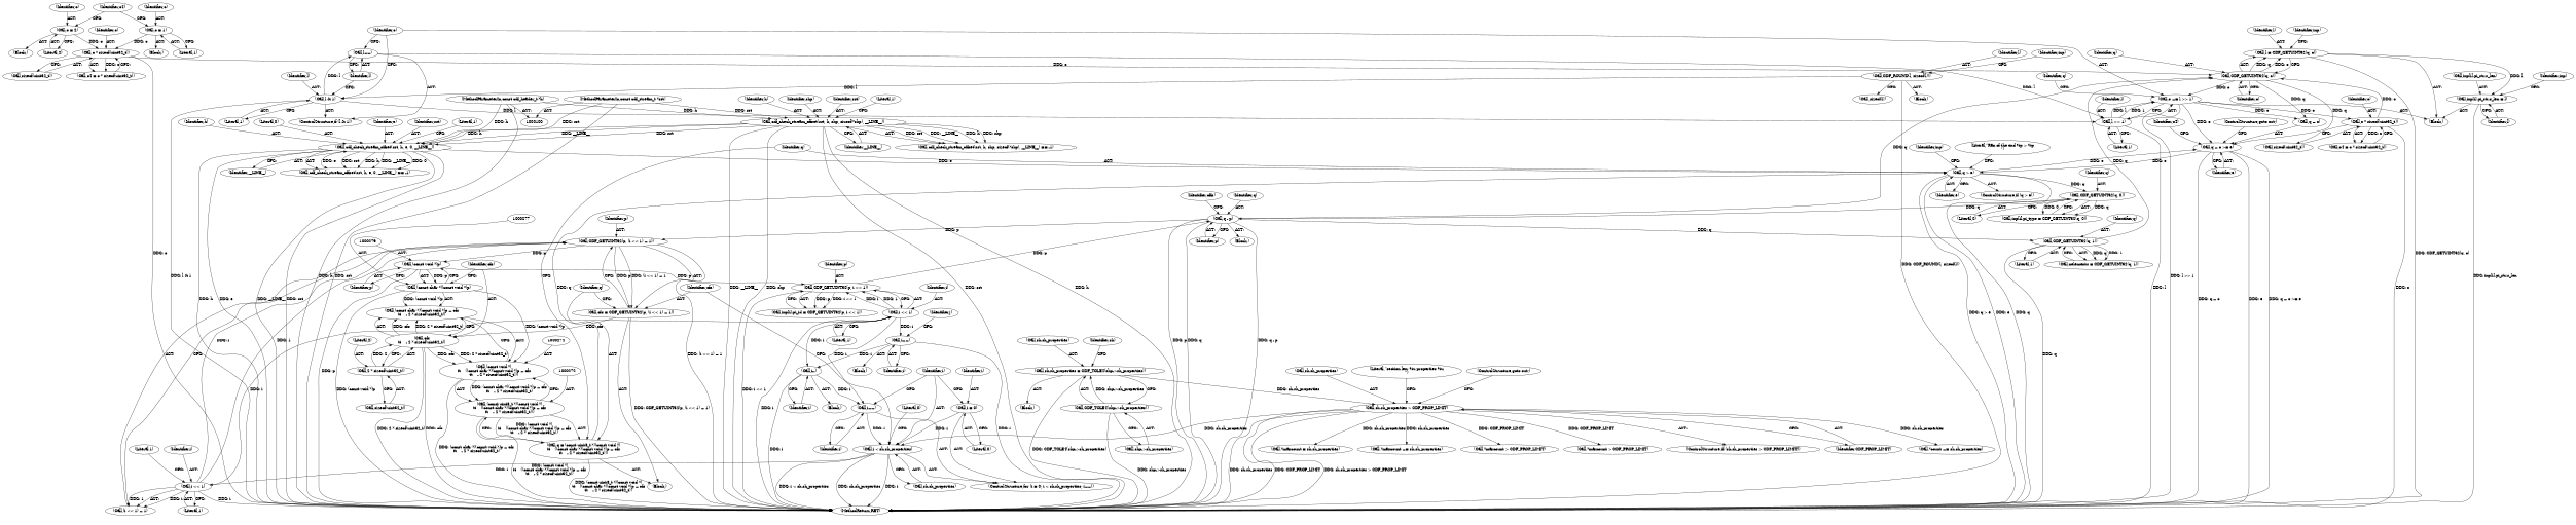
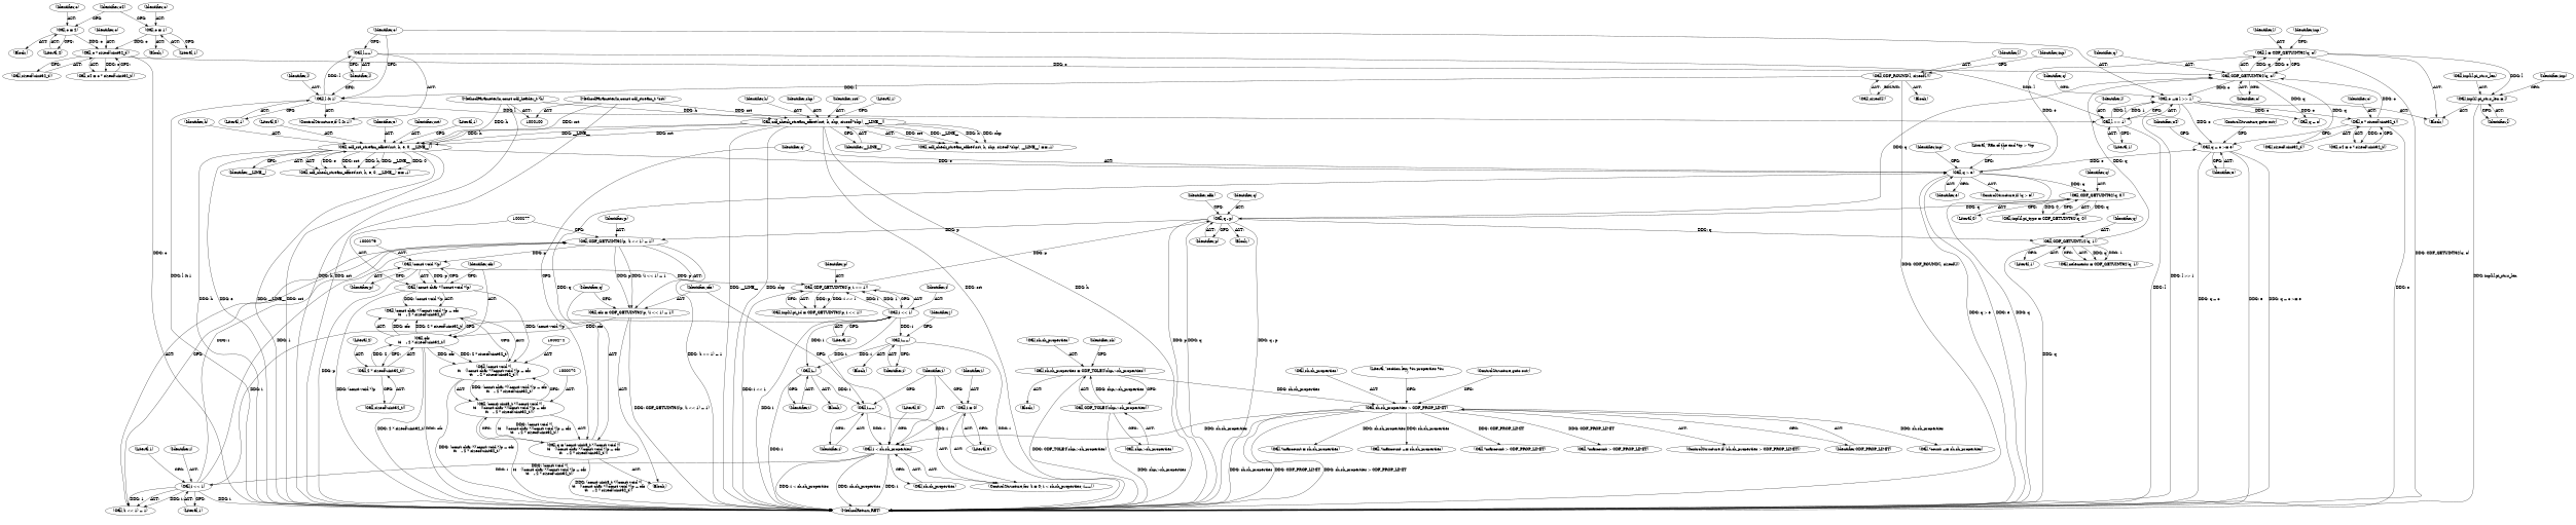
  digraph {
    n1 [label="(Call,inp[i].pi_str.s_len = l)"]
    n2 [label="(MethodReturn,RET)"]
    n3 [label="(Block,)"]
    n4 [label="(Identifier,l)"]
    n5 [label="(Call,l = CDF_GETUINT32(q, o))"]
    n6 [label="(Call,CDF_GETUINT32(q, o))"]
    n7 [label="(Call,q + o >= e)"]
    n8 [label="(Call,o += l >> 1)"]
    n9 [label="(Identifier,o)"]
    n10 [label="(Call,q + o)"]
    n11 [label="(Call,q > e)"]
    n12 [label="(Identifier,e)"]
    n13 [label="(Call,l >> 1)"]
    n14 [label="(Call,o * sizeof(uint32_t))"]
-   n15 [label="(Call,CDF_GETUINT32(q, 1))"]
+   n15 [label="(Call,CDF_GETUINT12(q, 1))"]
    n16 [label="(Literal,1)"]
    n17 [label="(Call,nelements = CDF_GETUINT32(q, 1))"]
    n18 [label="(Call,q - p)"]
    n19 [label="(Call,CDF_GETUINT32(p, (i << 1) + 1))"]
    n20 [label="(Identifier,p)"]
    n21 [label="(Block,)"]
    n22 [label="(Call,(const void *)p)"]
    n23 [label="(Call,ofs = CDF_GETUINT32(p, (i << 1) + 1))"]
    n24 [label="(Call,(i << 1) + 1)"]
    n25 [label="(Call,CDF_GETUINT32(q, 0))"]
    n26 [label="(Call,inp[i].pi_type = CDF_GETUINT32(q, 0))"]
    n27 [label="(Literal,0)"]
    n28 [label="(ControlStructure,if (q > e))"]
    n29 [label="(Identifier,e)"]
    n30 [label="(Call,q = (const uint8_t *)(const void *)\n\t\t    ((const char *)(const void *)p + ofs\n\t\t    - 2 * sizeof(uint32_t)))"]
    n31 [label="(Call,(const uint8_t *)(const void *)\n\t\t    ((const char *)(const void *)p + ofs\n\t\t    - 2 * sizeof(uint32_t)))"]
    n32 [label="(Block,)"]
    n33 [label="(Call,(const void *)\n\t\t    ((const char *)(const void *)p + ofs\n\t\t    - 2 * sizeof(uint32_t)))"]
    n34 [label="(Call,(const char *)(const void *)p + ofs\n\t\t    - 2 * sizeof(uint32_t))"]
    n35 [label="(Call,ofs\n\t\t    - 2 * sizeof(uint32_t))"]
    n36 [label="(Call,(const char *)(const void *)p)"]
    n37 [label="(Call,CDF_GETUINT32(p, i << 1))"]
    n38 [label="(Identifier,p)"]
    n39 [label="(Call,i << 1)"]
    n40 [label="(Call,inp[i].pi_id = CDF_GETUINT32(p, i << 1))"]
    n41 [label="(Call,i << 1)"]
    n42 [label="(Literal,1)"]
    n43 [label="(Call,i++)"]
    n44 [label="(Call,i--)"]
    n45 [label="(Call,i++)"]
    n46 [label="(Literal,1)"]
    n47 [label="(Call,i < sh.sh_properties)"]
    n48 [label="(Call,sh.sh_properties)"]
    n49 [label="(ControlStructure,for (i = 0; i < sh.sh_properties; i++))"]
    n50 [label="(Identifier,i)"]
    n51 [label="(Identifier,i)"]
    n52 [label="(Block,)"]
    n53 [label="(Block,)"]
    n54 [label="(Identifier,i)"]
    n55 [label="(Call,i = 0)"]
    n56 [label="(Literal,0)"]
    n57 [label="(Call,sh.sh_properties > CDF_PROP_LIMIT)"]
    n58 [label="(Call,*count += sh.sh_properties)"]
    n59 [label="(Identifier,CDF_PROP_LIMIT)"]
    n60 [label="(Call,*maxcount = sh.sh_properties)"]
    n61 [label="(Call,*maxcount += sh.sh_properties)"]
    n62 [label="(Call,*maxcount > CDF_PROP_LIMIT)"]
    n63 [label="(Call,*maxcount > CDF_PROP_LIMIT)"]
    n64 [label="(ControlStructure,if (sh.sh_properties > CDF_PROP_LIMIT))"]
    n65 [label="(Call,sh.sh_properties = CDF_TOLE4(shp->sh_properties))"]
    n66 [label="(Call,CDF_TOLE4(shp->sh_properties))"]
    n67 [label="(Block,)"]
    n68 [label="(Call,shp->sh_properties)"]
    n69 [label="(Call,2 * sizeof(uint32_t))"]
    n70 [label="(Call,sizeof(uint32_t))"]
    n71 [label="(Literal,1)"]
    n72 [label="(Call,sizeof(uint32_t))"]
    n73 [label="(Call,o4 = o * sizeof(uint32_t))"]
    n74 [label="(Call,l++)"]
    n75 [label="(ControlStructure,if (l & 1))"]
    n76 [label="(Identifier,l)"]
    n77 [label="(Call,l & 1)"]
    n78 [label="(Literal,1)"]
    n79 [label="(Call,CDF_ROUND(l, sizeof(l)))"]
    n80 [label="(Block,)"]
    n81 [label="(Call,sizeof(l))"]
-   n82 [label="(Call,cdf_check_stream_offset(sst, h, e, 0, __LINE__))"]
+   n82 [label="(Call,cdf_sst_stream_offset(sst, h, e, 0, __LINE__))"]
    n83 [label="(Identifier,__LINE__)"]
    n84 [label="(Call,cdf_check_stream_offset(sst, h, e, 0, __LINE__) == -1)"]
    n85 [label="(Call,cdf_check_stream_offset(sst, h, shp, sizeof(*shp), __LINE__))"]
    n86 [label="(Identifier,__LINE__)"]
    n87 [label="(Call,cdf_check_stream_offset(sst, h, shp, sizeof(*shp), __LINE__) == -1)"]
    n88 [label="(MethodParameterIn,const cdf_stream_t *sst)"]
    1000100
    n90 [label="(MethodParameterIn,const cdf_header_t *h)"]
    n91 [label="(Call,o * sizeof(uint32_t))"]
    n92 [label="(Call,sizeof(uint32_t))"]
    n93 [label="(Call,o4 = o * sizeof(uint32_t))"]
    n94 [label="(Call,o = 2)"]
    n95 [label="(Block,)"]
    n96 [label="(Literal,2)"]
    n97 [label="(Call,o = 1)"]
    n98 [label="(Block,)"]
    n99 [label="(Literal,1)"]
    n100 [label="(Identifier,sst)"]
    n101 [label="(Identifier,inp)"]
    n102 [label="(Literal,1)"]
    n103 [label="(ControlStructure,goto out;)"]
    n104 [label="(Identifier,l)"]
    n105 [label="(Identifier,q)"]
    n106 [label="(Identifier,e)"]
    n107 [label="(Identifier,p)"]
    n108 [label="(Identifier,sst)"]
    n109 [label="(Identifier,inp)"]
    n110 [label="(Identifier,q)"]
    n111 [label="(Literal,0)"]
    n112 [label="(Call,sh.sh_properties)"]
    n113 [label="(Identifier,l)"]
    n114 [label="(Identifier,o)"]
    n115 [label="(Identifier,q)"]
    n116 [label="(Identifier,o4)"]
    n117 [label="(Literal,1)"]
    n118 [label="(Literal,\"Ran of the end %p > %p\n\")"]
    n119 [label="(Identifier,inp)"]
    n120 [label="(Identifier,o)"]
    n121 [label="(Identifier,h)"]
    n122 [label="(Literal,0)"]
    n123 [label="(Identifier,q)"]
    n124 [label="(Literal,\"section len: %u properties %u\n\")"]
    n125 [label="(Identifier,i)"]
    n126 [label="(Identifier,o)"]
    n127 [label="(Identifier,p)"]
    n128 [label="(Identifier,o4)"]
    n129 [label="(Identifier,ofs)"]
    n130 [label="(Identifier,l)"]
    n131 [label="(Identifier,q)"]
    n132 [label="(Literal,1)"]
    n133 [label="(ControlStructure,goto out;)"]
    n134 [label="(Identifier,h)"]
    n135 [label="(Identifier,o)"]
    n136 [label="(Identifier,sh)"]
    n137 [label="(Call,sh.sh_properties)"]
    n138 [label="(Identifier,o)"]
    n139 [label="(Call,inp[i].pi_str.s_len)"]
    n140 [label="(Identifier,offs)"]
    n141 [label="(Identifier,q)"]
    n142 [label="(Identifier,inp)"]
    n143 [label="(Identifier,shp)"]
    n144 [label="(Literal,2)"]
    n145 [label="(Identifier,l)"]
    n146 [label="(Identifier,i)"]
    n147 [label="(Identifier,i)"]
    n148 [label="(Identifier,i)"]
    n149 [label="(Identifier,j)"]
    n150 [label="(Identifier,q)"]
    n151 [label="(Identifier,ofs)"]
    1000272
    1000274
    1000277
    1000279
    n1 -> n2 [label="DDG: inp[i].pi_str.s_len"]
    n1 -> n3 [label="AST: "]
    n1 -> n4 [label="CFG: "]
    n4 -> n1 [label="AST: "]
    n5 -> n1 [label="DDG: l"]
    n5 -> n2 [label="DDG: CDF_GETUINT32(q, o)"]
    n5 -> n3 [label="AST: "]
    n5 -> n6 [label="CFG: "]
    n6 -> n5 [label="AST: "]
    n6 -> n5 [label="DDG: q"]
    n6 -> n5 [label="DDG: o"]
    n6 -> n7 [label="DDG: q"]
    n6 -> n8 [label="DDG: o"]
    n6 -> n9 [label="CFG: "]
    n6 -> n10 [label="DDG: q"]
    n7 -> n2 [label="DDG: q + o"]
    n7 -> n2 [label="DDG: e"]
    n7 -> n2 [label="DDG: q + o >= e"]
-   n7 -> n11 [label="DDG: e"]
+   n5 -> n11 [label="DDG: e"]
    n7 -> n12 [label="CFG: "]
    n8 -> n2 [label="DDG: l >> 1"]
    n8 -> n3 [label="AST: "]
    n8 -> n7 [label="DDG: o"]
    n8 -> n10 [label="DDG: o"]
    n8 -> n13 [label="CFG: "]
    n8 -> n14 [label="DDG: o"]
    n9 -> n6 [label="AST: "]
-   n10 -> n7 [label="AST: "]
    n11 -> n2 [label="DDG: e"]
    n11 -> n2 [label="DDG: q"]
    n11 -> n2 [label="DDG: q > e"]
    n11 -> n7 [label="DDG: e"]
    n11 -> n25 [label="DDG: q"]
    n11 -> n28 [label="AST: "]
    n11 -> n29 [label="CFG: "]
    n12 -> n7 [label="AST: "]
    n13 -> n2 [label="DDG: l"]
    n13 -> n8 [label="AST: "]
    n13 -> n8 [label="DDG: l"]
    n13 -> n8 [label="DDG: 1"]
    n13 -> n71 [label="CFG: "]
    n14 -> n2 [label="DDG: o"]
    n14 -> n6 [label="DDG: o"]
    n14 -> n72 [label="CFG: "]
    n14 -> n73 [label="AST: "]
    n14 -> n73 [label="DDG: o"]
    n15 -> n2 [label="DDG: q"]
    n15 -> n6 [label="DDG: q"]
    n15 -> n16 [label="CFG: "]
    n15 -> n17 [label="AST: "]
    n15 -> n17 [label="DDG: q"]
    n15 -> n17 [label="DDG: 1"]
    n16 -> n15 [label="AST: "]
    n17 -> n15 [label="CFG: "]
    n18 -> n2 [label="DDG: p"]
    n18 -> n2 [label="DDG: q"]
    n18 -> n2 [label="DDG: q - p"]
    n18 -> n6 [label="DDG: q"]
    n18 -> n15 [label="DDG: q"]
    n18 -> n19 [label="DDG: p"]
    n18 -> n20 [label="CFG: "]
    n18 -> n21 [label="AST: "]
    n19 -> n2 [label="DDG: (i << 1) + 1"]
    n19 -> n22 [label="DDG: p"]
    n19 -> n23 [label="AST: "]
    n19 -> n23 [label="DDG: p"]
    n19 -> n23 [label="DDG: (i << 1) + 1"]
    n19 -> n24 [label="CFG: "]
    n20 -> n18 [label="AST: "]
    n22 -> n2 [label="DDG: p"]
    n22 -> n36 [label="AST: "]
    n22 -> n36 [label="DDG: p"]
    n22 -> n37 [label="DDG: p"]
    n22 -> n38 [label="CFG: "]
    n23 -> n2 [label="DDG: CDF_GETUINT32(p, (i << 1) + 1)"]
-   n23 -> n19 [label="CFG: "]
+   1000277 -> n19 [label="CFG: "]
    n23 -> n32 [label="AST: "]
    n23 -> n35 [label="DDG: ofs"]
    n24 -> n19 [label="AST: "]
    n25 -> n18 [label="DDG: q"]
    n25 -> n26 [label="AST: "]
    n25 -> n26 [label="DDG: q"]
    n25 -> n26 [label="DDG: 0"]
    n25 -> n27 [label="CFG: "]
    n26 -> n25 [label="CFG: "]
    n27 -> n25 [label="AST: "]
    n29 -> n11 [label="AST: "]
    n30 -> n2 [label="DDG: (const uint8_t *)(const void *)\n\t\t    ((const char *)(const void *)p + ofs\n\t\t    - 2 * sizeof(uint32_t))"]
    n30 -> n11 [label="DDG: q"]
    n30 -> n31 [label="CFG: "]
    n30 -> n32 [label="AST: "]
    n31 -> n2 [label="DDG: (const void *)\n\t\t    ((const char *)(const void *)p + ofs\n\t\t    - 2 * sizeof(uint32_t))"]
    n31 -> n30 [label="AST: "]
    n31 -> n30 [label="DDG: (const void *)\n\t\t    ((const char *)(const void *)p + ofs\n\t\t    - 2 * sizeof(uint32_t))"]
    n31 -> n33 [label="CFG: "]
    n33 -> n2 [label="DDG: (const char *)(const void *)p + ofs\n\t\t    - 2 * sizeof(uint32_t)"]
    n33 -> n31 [label="AST: "]
    n33 -> n31 [label="DDG: (const char *)(const void *)p + ofs\n\t\t    - 2 * sizeof(uint32_t)"]
    n33 -> n34 [label="CFG: "]
    n34 -> n33 [label="AST: "]
    n34 -> n35 [label="CFG: "]
    n35 -> n2 [label="DDG: ofs"]
    n35 -> n2 [label="DDG: 2 * sizeof(uint32_t)"]
    n35 -> n33 [label="DDG: ofs"]
    n35 -> n33 [label="DDG: 2 * sizeof(uint32_t)"]
    n35 -> n34 [label="AST: "]
    n35 -> n34 [label="DDG: ofs"]
    n35 -> n34 [label="DDG: 2 * sizeof(uint32_t)"]
    n35 -> n69 [label="CFG: "]
    n36 -> n2 [label="DDG: (const void *)p"]
    n36 -> n22 [label="CFG: "]
    n36 -> n33 [label="DDG: (const void *)p"]
    n36 -> n34 [label="AST: "]
    n36 -> n34 [label="DDG: (const void *)p"]
    n37 -> n2 [label="DDG: i << 1"]
    n37 -> n18 [label="DDG: p"]
    n37 -> n39 [label="CFG: "]
    n37 -> n40 [label="AST: "]
    n37 -> n40 [label="DDG: p"]
    n37 -> n40 [label="DDG: i << 1"]
    n38 -> n22 [label="AST: "]
    n39 -> n2 [label="DDG: i"]
    n39 -> n37 [label="AST: "]
    n39 -> n37 [label="DDG: i"]
    n39 -> n37 [label="DDG: 1"]
    n39 -> n43 [label="DDG: i"]
    n39 -> n44 [label="DDG: i"]
    n39 -> n45 [label="DDG: i"]
    n39 -> n46 [label="CFG: "]
    n40 -> n37 [label="CFG: "]
    n41 -> n2 [label="DDG: i"]
    n41 -> n19 [label="DDG: i"]
    n41 -> n19 [label="DDG: 1"]
    n41 -> n24 [label="AST: "]
    n41 -> n24 [label="DDG: i"]
    n41 -> n24 [label="DDG: 1"]
    n41 -> n39 [label="DDG: i"]
    n41 -> n42 [label="CFG: "]
    n42 -> n41 [label="AST: "]
    n43 -> n47 [label="DDG: i"]
    n43 -> n49 [label="AST: "]
    n43 -> n50 [label="CFG: "]
    n44 -> n2 [label="DDG: i"]
    n44 -> n43 [label="DDG: i"]
    n44 -> n51 [label="CFG: "]
    n44 -> n52 [label="AST: "]
    n45 -> n2 [label="DDG: i"]
    n45 -> n44 [label="DDG: i"]
    n45 -> n53 [label="AST: "]
    n45 -> n54 [label="CFG: "]
    n46 -> n39 [label="AST: "]
    n47 -> n2 [label="DDG: i < sh.sh_properties"]
    n47 -> n2 [label="DDG: sh.sh_properties"]
    n47 -> n2 [label="DDG: i"]
    n47 -> n41 [label="DDG: i"]
    n47 -> n48 [label="CFG: "]
    n47 -> n49 [label="AST: "]
    n48 -> n47 [label="AST: "]
    n50 -> n43 [label="AST: "]
    n51 -> n44 [label="AST: "]
    n54 -> n45 [label="AST: "]
    n55 -> n47 [label="DDG: i"]
    n55 -> n49 [label="AST: "]
    n55 -> n56 [label="CFG: "]
    n56 -> n55 [label="AST: "]
    n57 -> n2 [label="DDG: sh.sh_properties"]
    n57 -> n2 [label="DDG: CDF_PROP_LIMIT"]
    n57 -> n2 [label="DDG: sh.sh_properties > CDF_PROP_LIMIT"]
    n57 -> n47 [label="DDG: sh.sh_properties"]
    n57 -> n58 [label="DDG: sh.sh_properties"]
    n57 -> n59 [label="CFG: "]
    n57 -> n60 [label="DDG: sh.sh_properties"]
    n57 -> n61 [label="DDG: sh.sh_properties"]
    n57 -> n62 [label="DDG: CDF_PROP_LIMIT"]
    n57 -> n63 [label="DDG: CDF_PROP_LIMIT"]
    n57 -> n64 [label="AST: "]
    n59 -> n57 [label="AST: "]
    n65 -> n2 [label="DDG: CDF_TOLE4(shp->sh_properties)"]
    n65 -> n57 [label="DDG: sh.sh_properties"]
    n65 -> n66 [label="CFG: "]
    n65 -> n67 [label="AST: "]
    n66 -> n2 [label="DDG: shp->sh_properties"]
    n66 -> n65 [label="AST: "]
    n66 -> n65 [label="DDG: shp->sh_properties"]
    n66 -> n68 [label="CFG: "]
    n68 -> n66 [label="AST: "]
    n69 -> n35 [label="AST: "]
    n69 -> n35 [label="DDG: 2"]
    n69 -> n70 [label="CFG: "]
    n70 -> n69 [label="AST: "]
    n71 -> n13 [label="AST: "]
    n72 -> n14 [label="AST: "]
    n73 -> n14 [label="CFG: "]
    n74 -> n13 [label="DDG: l"]
    n74 -> n75 [label="AST: "]
    n74 -> n76 [label="CFG: "]
    n76 -> n74 [label="AST: "]
    n76 -> n77 [label="CFG: "]
    n77 -> n2 [label="DDG: l & 1"]
    n77 -> n13 [label="DDG: l"]
    n77 -> n74 [label="DDG: l"]
    n77 -> n75 [label="AST: "]
    n77 -> n78 [label="CFG: "]
    n78 -> n77 [label="AST: "]
    n79 -> n2 [label="DDG: CDF_ROUND(l, sizeof(l))"]
    n79 -> n77 [label="DDG: l"]
    n79 -> n80 [label="AST: "]
-   n79 -> n81 [label="CFG: "]
+   n79 -> n81 [label="ROUND: "]
+   n81 -> n79 [label="AST: "]
    n82 -> n2 [label="DDG: sst"]
    n82 -> n2 [label="DDG: h"]
    n82 -> n2 [label="DDG: e"]
    n82 -> n2 [label="DDG: __LINE__"]
    n82 -> n11 [label="DDG: e"]
    n82 -> n83 [label="CFG: "]
    n82 -> n84 [label="AST: "]
    n82 -> n84 [label="DDG: e"]
    n82 -> n84 [label="DDG: sst"]
    n82 -> n84 [label="DDG: h"]
    n82 -> n84 [label="DDG: __LINE__"]
    n82 -> n84 [label="DDG: 0"]
    n83 -> n82 [label="AST: "]
    n85 -> n2 [label="DDG: shp"]
    n85 -> n2 [label="DDG: sst"]
    n85 -> n2 [label="DDG: h"]
    n85 -> n2 [label="DDG: __LINE__"]
    n85 -> n82 [label="DDG: sst"]
    n85 -> n82 [label="DDG: h"]
    n85 -> n82 [label="DDG: __LINE__"]
    n85 -> n86 [label="CFG: "]
    n85 -> n87 [label="AST: "]
    n85 -> n87 [label="DDG: sst"]
    n85 -> n87 [label="DDG: __LINE__"]
    n85 -> n87 [label="DDG: h"]
    n85 -> n87 [label="DDG: shp"]
    n86 -> n85 [label="AST: "]
    n88 -> n2 [label="DDG: sst"]
    n88 -> n82 [label="DDG: sst"]
    n88 -> n85 [label="DDG: sst"]
    n88 -> 1000100 [label="AST: "]
    n90 -> n2 [label="DDG: h"]
    n90 -> n82 [label="DDG: h"]
    n90 -> n85 [label="DDG: h"]
    n90 -> 1000100 [label="AST: "]
    n91 -> n2 [label="DDG: o"]
    n91 -> n6 [label="DDG: o"]
    n91 -> n92 [label="CFG: "]
    n91 -> n93 [label="AST: "]
    n91 -> n93 [label="DDG: o"]
    n92 -> n91 [label="AST: "]
    n93 -> n91 [label="CFG: "]
    n94 -> n91 [label="DDG: o"]
    n94 -> n95 [label="AST: "]
    n94 -> n96 [label="CFG: "]
    n96 -> n94 [label="AST: "]
    n97 -> n91 [label="DDG: o"]
    n97 -> n98 [label="AST: "]
    n97 -> n99 [label="CFG: "]
    n99 -> n97 [label="AST: "]
    n100 -> n85 [label="AST: "]
    n101 -> n5 [label="CFG: "]
    n102 -> n41 [label="CFG: "]
    n103 -> n57 [label="CFG: "]
    n104 -> n13 [label="AST: "]
    n105 -> n6 [label="AST: "]
    n106 -> n82 [label="AST: "]
    n107 -> n37 [label="AST: "]
    n108 -> n82 [label="AST: "]
    n109 -> n1 [label="CFG: "]
    n110 -> n18 [label="AST: "]
    n111 -> n47 [label="CFG: "]
    n112 -> n57 [label="AST: "]
    n113 -> n5 [label="AST: "]
    n114 -> n91 [label="AST: "]
    n115 -> n25 [label="AST: "]
    n116 -> n7 [label="CFG: "]
    n117 -> n82 [label="CFG: "]
    n118 -> n11 [label="CFG: "]
    n119 -> n11 [label="CFG: "]
    n120 -> n94 [label="AST: "]
    n121 -> n82 [label="AST: "]
    n122 -> n82 [label="AST: "]
    n123 -> n15 [label="AST: "]
    n124 -> n57 [label="CFG: "]
    n125 -> n43 [label="CFG: "]
    n125 -> n47 [label="AST: "]
    n125 -> n55 [label="CFG: "]
    n126 -> n14 [label="AST: "]
    n127 -> n19 [label="AST: "]
    n128 -> n94 [label="CFG: "]
    n128 -> n97 [label="CFG: "]
    n129 -> n23 [label="AST: "]
    n129 -> n47 [label="CFG: "]
    n130 -> n79 [label="AST: "]
    n131 -> n8 [label="CFG: "]
    n132 -> n85 [label="CFG: "]
    n133 -> n7 [label="CFG: "]
    n134 -> n85 [label="AST: "]
    n135 -> n8 [label="AST: "]
    n135 -> n74 [label="CFG: "]
    n135 -> n77 [label="CFG: "]
    n136 -> n65 [label="CFG: "]
    n137 -> n65 [label="AST: "]
    n138 -> n97 [label="AST: "]
    n139 -> n1 [label="AST: "]
    n140 -> n18 [label="CFG: "]
    n141 -> n23 [label="CFG: "]
    n141 -> n30 [label="AST: "]
    n142 -> n79 [label="CFG: "]
    n143 -> n85 [label="AST: "]
    n144 -> n69 [label="AST: "]
    n145 -> n77 [label="AST: "]
    n146 -> n41 [label="AST: "]
    n147 -> n55 [label="AST: "]
    n148 -> n39 [label="AST: "]
    n149 -> n45 [label="CFG: "]
    n150 -> n11 [label="AST: "]
    n150 -> n30 [label="CFG: "]
    n151 -> n35 [label="AST: "]
    n151 -> n36 [label="CFG: "]
    1000272 -> n31 [label="AST: "]
    1000274 -> n33 [label="AST: "]
    1000277 -> n36 [label="AST: "]
    1000279 -> n22 [label="AST: "]
  }
